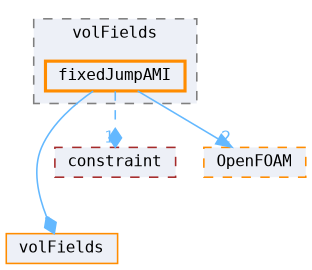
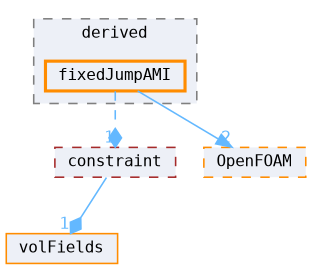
  digraph {
    compound=true
    fontname="DejaVu Sans Mono"
    node [color=darkorange fillcolor="#edf0f7" fontname="DejaVu Sans Mono" fontsize=10 shape=box style="filled,dashed"]
    edge [arrowhead=diamond color=steelblue1 fontcolor=steelblue1 fontname="DejaVu Sans Mono" fontsize=10 headlabel=1 labeldistance=1.5 labelfontname=Helvetica labelfontsize=10 style=solid]
    n1 [height=0.2 label=fixedJumpAMI style="filled,bold" width=0.4]
    n2 [height=0.2 label=volFields style=filled width=0.4]
    n3 [color=brown height=0.2 label=constraint width=0.4]
    n4 [height=0.2 label=OpenFOAM width=0.4]
    subgraph cluster_1 {
      bgcolor="#edf0f7"
      fontsize=10
-     label=volFields
+     label=derived
      pencolor=grey50
      style="filled,dashed"
      n1
    }
-   n1 -> n2
+   n3 -> n2
    n1 -> n3 [style=dashed]
    n1 -> n4 [arrowhead=normal headlabel=2]
  }
